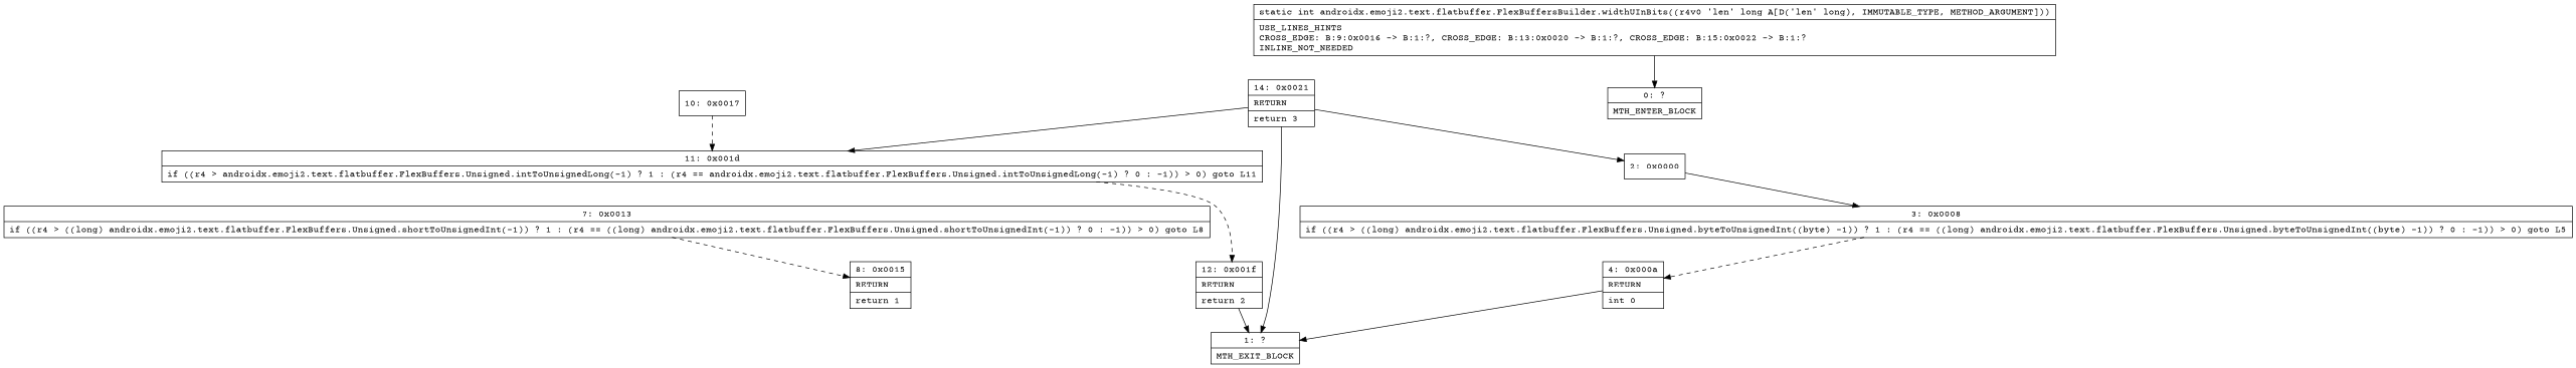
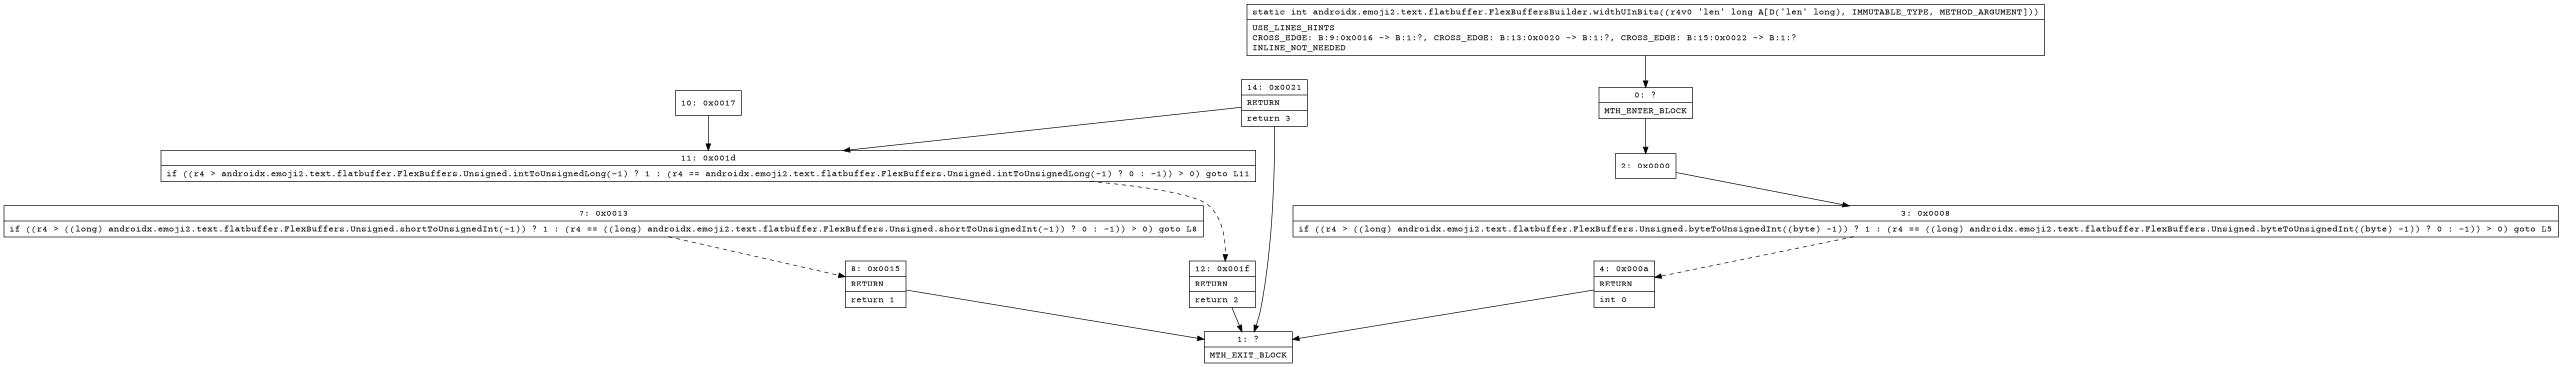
  digraph {
    fontname="Courier Prime"
    node [fontname="Courier Prime" shape=record]
    edge [fontname="Courier Prime"]
    n1 [label="{0\:\ ?|MTH_ENTER_BLOCK\l}"]
    n2 [label="{2\:\ 0x0000}"]
    n3 [label="{3\:\ 0x0008|if ((r4 \> ((long) androidx.emoji2.text.flatbuffer.FlexBuffers.Unsigned.byteToUnsignedInt((byte) \-1)) ? 1 : (r4 == ((long) androidx.emoji2.text.flatbuffer.FlexBuffers.Unsigned.byteToUnsignedInt((byte) \-1)) ? 0 : \-1)) \> 0) goto L5\l}"]
    n4 [label="{4\:\ 0x000a|RETURN\l|int 0\l}"]
    n5 [label="{1\:\ ?|MTH_EXIT_BLOCK\l}"]
    n6 [label="{7\:\ 0x0013|if ((r4 \> ((long) androidx.emoji2.text.flatbuffer.FlexBuffers.Unsigned.shortToUnsignedInt(\-1)) ? 1 : (r4 == ((long) androidx.emoji2.text.flatbuffer.FlexBuffers.Unsigned.shortToUnsignedInt(\-1)) ? 0 : \-1)) \> 0) goto L8\l}"]
    n7 [label="{8\:\ 0x0015|RETURN\l|return 1\l}"]
    n8 [label="{10\:\ 0x0017}"]
    n9 [label="{11\:\ 0x001d|if ((r4 \> androidx.emoji2.text.flatbuffer.FlexBuffers.Unsigned.intToUnsignedLong(\-1) ? 1 : (r4 == androidx.emoji2.text.flatbuffer.FlexBuffers.Unsigned.intToUnsignedLong(\-1) ? 0 : \-1)) \> 0) goto L11\l}"]
    n10 [label="{12\:\ 0x001f|RETURN\l|return 2\l}"]
    n11 [label="{14\:\ 0x0021|RETURN\l|return 3\l}"]
    n12 [label="{static int androidx.emoji2.text.flatbuffer.FlexBuffersBuilder.widthUInBits((r4v0 'len' long A[D('len' long), IMMUTABLE_TYPE, METHOD_ARGUMENT]))  | USE_LINES_HINTS\lCROSS_EDGE: B:9:0x0016 \-\> B:1:?, CROSS_EDGE: B:13:0x0020 \-\> B:1:?, CROSS_EDGE: B:15:0x0022 \-\> B:1:?\lINLINE_NOT_NEEDED\l}"]
-   n11 -> n2
+   n1 -> n2
    n2 -> n3
    n3 -> n4 [style=dashed]
    n4 -> n5
    n6 -> n7 [style=dashed]
-   n8 -> n9 [style=dashed]
+   n7 -> n5
+   n8 -> n9
    n9 -> n10 [style=dashed]
    n10 -> n5
    n11 -> n5
    n11 -> n9
    n12 -> n1
  }
